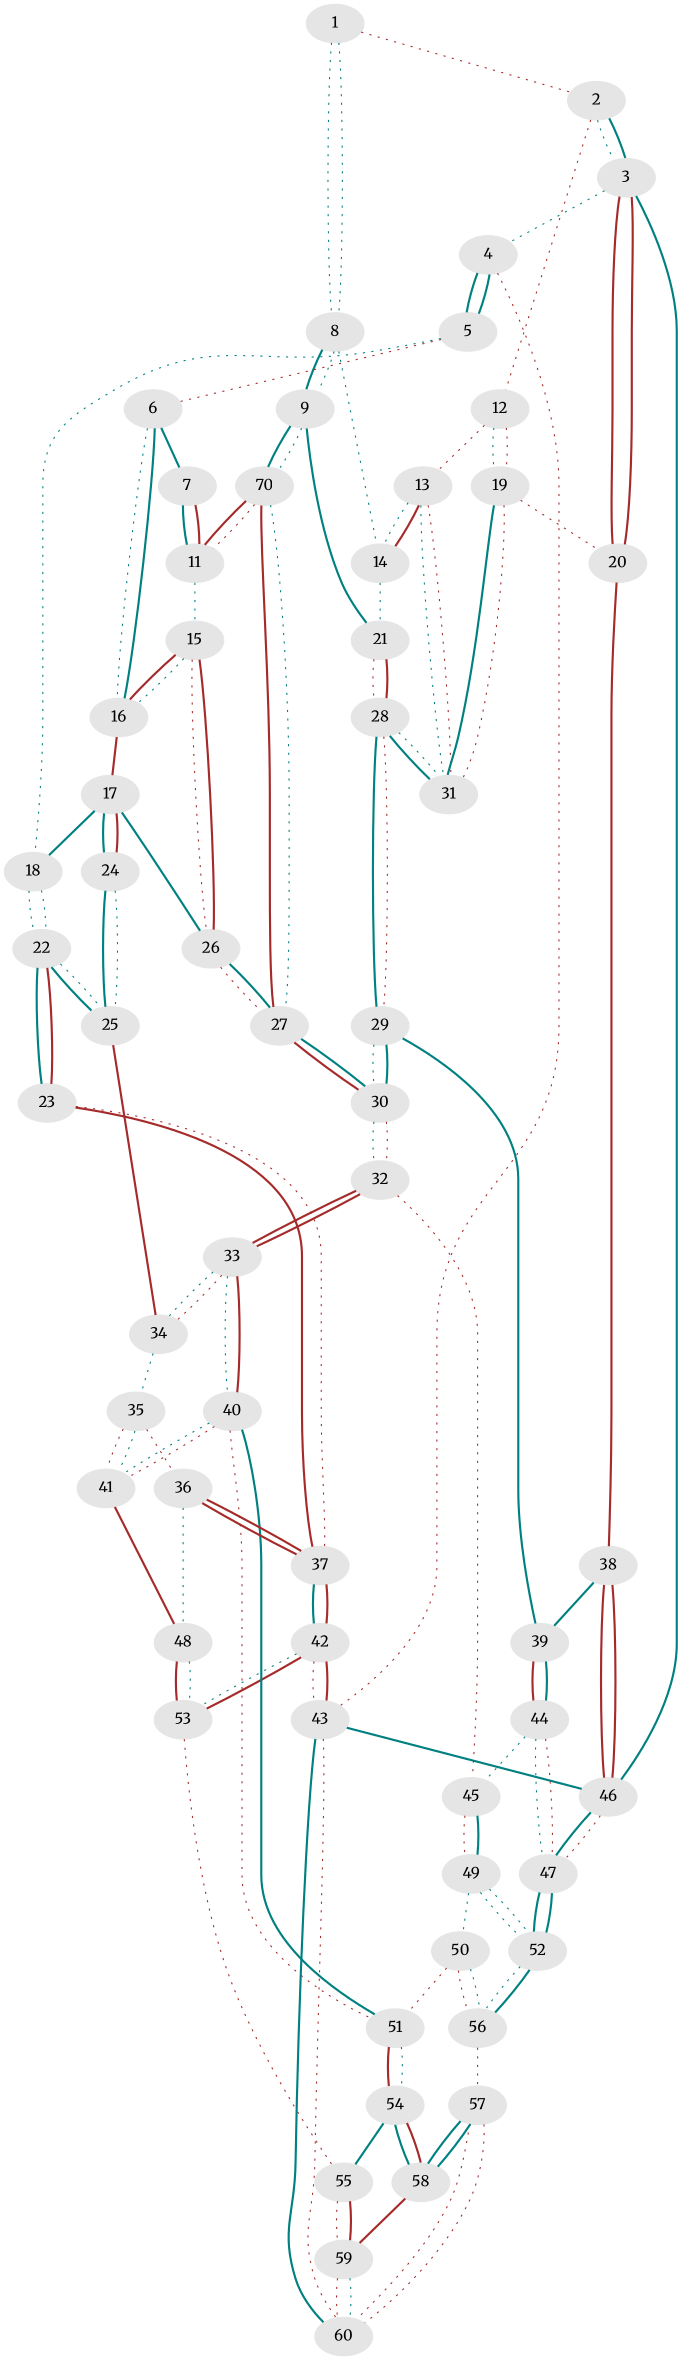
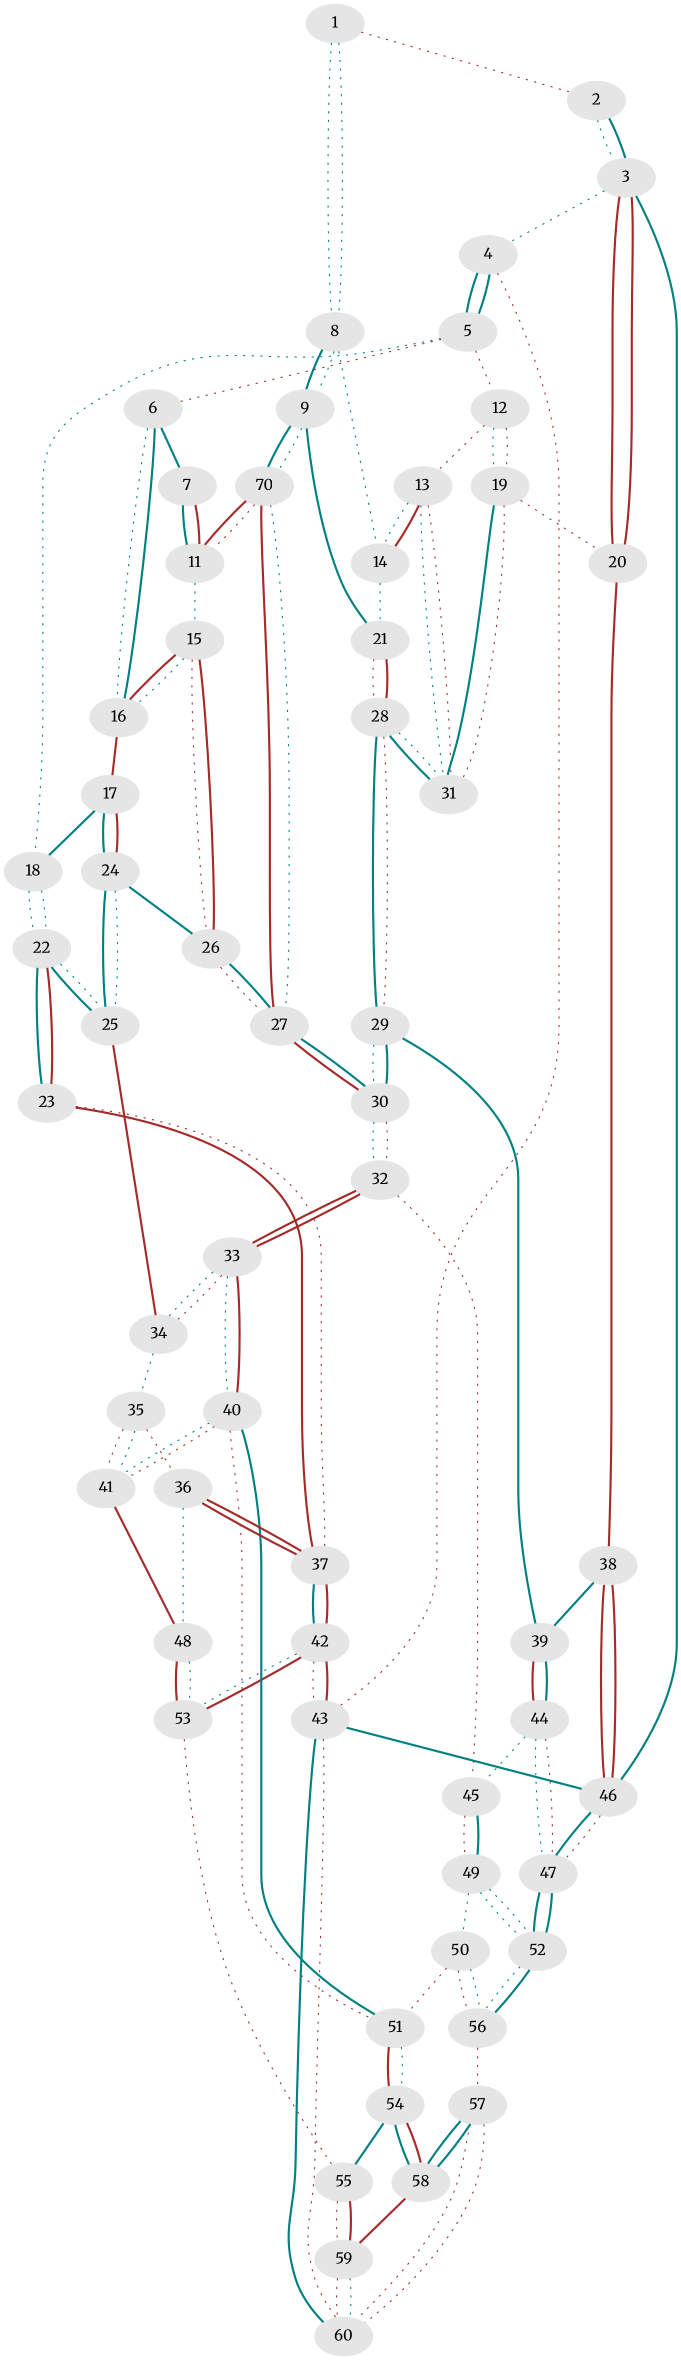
  graph {
    fontname=Merriweather
    node [color=gray90 fontname=Merriweather style=filled]
    edge [color=teal fontname=Merriweather style=dotted]
    1
    2
    8
    3
    12
    9
    14
    4
    20
    46
    13
    19
    5
    43
    38
    47
    6
    18
    23
    37
    60
    7
    16
    22
    11
    17
    15
    n28 [label=70]
    21
    27
    28
    30
    26
    31
    24
    25
    39
    29
    34
    42
    35
    32
    44
    33
    45
    40
    49
    41
    51
    36
    48
    53
    54
    55
    52
    50
    56
    57
    58
    59
    1 -- 2 [color=brown]
    1 -- 8
    1 -- 8
    2 -- 3
    2 -- 3 [style=bold]
-   2 -- 12 [color=brown]
+   5 -- 12 [color=brown]
    8 -- 9 [style=bold]
    8 -- 9
    8 -- 14
    3 -- 4
    3 -- 20 [color=brown style=bold]
    3 -- 20 [color=brown style=bold]
    3 -- 46 [style=bold]
    12 -- 13 [color=brown]
    12 -- 19
    12 -- 19 [color=brown]
    9 -- n28 [style=bold]
    9 -- n28
    9 -- 21 [style=bold]
    14 -- 21
    4 -- 5 [style=bold]
    4 -- 5 [style=bold]
    4 -- 43 [color=brown]
    20 -- 38 [color=brown style=bold]
    46 -- 47 [style=bold]
    46 -- 47 [color=brown]
    13 -- 14
    13 -- 14 [color=brown style=bold]
    13 -- 31
    13 -- 31 [color=brown]
    19 -- 20 [color=brown]
    19 -- 31 [style=bold]
    19 -- 31 [color=brown]
    5 -- 6 [color=brown]
    5 -- 18
    43 -- 46 [style=bold]
    43 -- 60 [style=bold]
    43 -- 60 [color=brown]
    38 -- 46 [color=brown style=bold]
    38 -- 46 [color=brown style=bold]
    38 -- 39 [style=bold]
    47 -- 52 [style=bold]
    47 -- 52 [style=bold]
    6 -- 7 [style=bold]
    6 -- 16
    6 -- 16 [style=bold]
    18 -- 22
    18 -- 22
    23 -- 37 [color=brown style=bold]
    23 -- 37 [color=brown]
    37 -- 42 [style=bold]
    37 -- 42 [color=brown style=bold]
    7 -- 11 [style=bold]
    7 -- 11 [color=brown style=bold]
    16 -- 17 [color=brown style=bold]
    22 -- 23 [style=bold]
    22 -- 23 [color=brown style=bold]
    22 -- 25 [style=bold]
    22 -- 25
    11 -- 15
    17 -- 18 [style=bold]
    17 -- 24 [style=bold]
    17 -- 24 [color=brown style=bold]
    15 -- 16 [color=brown style=bold]
    15 -- 16
    15 -- 26 [color=brown]
    15 -- 26 [color=brown style=bold]
    n28 -- 11 [color=brown style=bold]
    n28 -- 11 [color=brown]
    n28 -- 27 [color=brown style=bold]
    n28 -- 27
    21 -- 28 [color=brown]
    21 -- 28 [color=brown style=bold]
    27 -- 30 [color=brown style=bold]
    27 -- 30 [style=bold]
    28 -- 31 [style=bold]
    28 -- 31
    28 -- 29 [style=bold]
    28 -- 29 [color=brown]
    30 -- 32
    30 -- 32 [color=brown]
    26 -- 27 [color=brown]
    26 -- 27 [style=bold]
-   17 -- 26 [style=bold]
+   24 -- 26 [style=bold]
    24 -- 25 [style=bold]
    24 -- 25
    25 -- 34 [color=brown style=bold]
    39 -- 44 [color=brown style=bold]
    39 -- 44 [style=bold]
    29 -- 30
    29 -- 30 [style=bold]
    29 -- 39 [style=bold]
    34 -- 35
    42 -- 43 [color=brown]
    42 -- 43 [color=brown style=bold]
    42 -- 53
    42 -- 53 [color=brown style=bold]
    35 -- 41 [color=brown]
    35 -- 41
    35 -- 36 [color=brown]
    32 -- 33 [color=brown style=bold]
    32 -- 33 [color=brown style=bold]
    32 -- 45 [color=brown]
    44 -- 47
    44 -- 47 [color=brown]
    44 -- 45
    33 -- 34
    33 -- 34 [color=brown]
    33 -- 40
    33 -- 40 [color=brown style=bold]
    45 -- 49 [color=brown]
    45 -- 49 [style=bold]
    40 -- 41
    40 -- 41 [color=brown]
    40 -- 51 [color=brown]
    40 -- 51 [style=bold]
    49 -- 52
    49 -- 52
    49 -- 50
    41 -- 48 [color=brown style=bold]
    51 -- 54 [color=brown style=bold]
    51 -- 54
    36 -- 37 [color=brown style=bold]
    36 -- 37 [color=brown style=bold]
    36 -- 48
    48 -- 53 [color=brown style=bold]
    48 -- 53
    53 -- 55 [color=brown]
    54 -- 55 [style=bold]
    54 -- 58 [style=bold]
    54 -- 58 [color=brown style=bold]
    55 -- 59 [color=brown]
    55 -- 59 [color=brown style=bold]
    52 -- 56
    52 -- 56 [style=bold]
    50 -- 51 [color=brown]
    50 -- 56 [color=brown]
    50 -- 56
    56 -- 57 [color=brown]
    57 -- 60 [color=brown]
    57 -- 60 [color=brown]
    57 -- 58 [style=bold]
    57 -- 58 [style=bold]
    58 -- 59 [color=brown style=bold]
    59 -- 60 [color=brown]
    59 -- 60
  }
